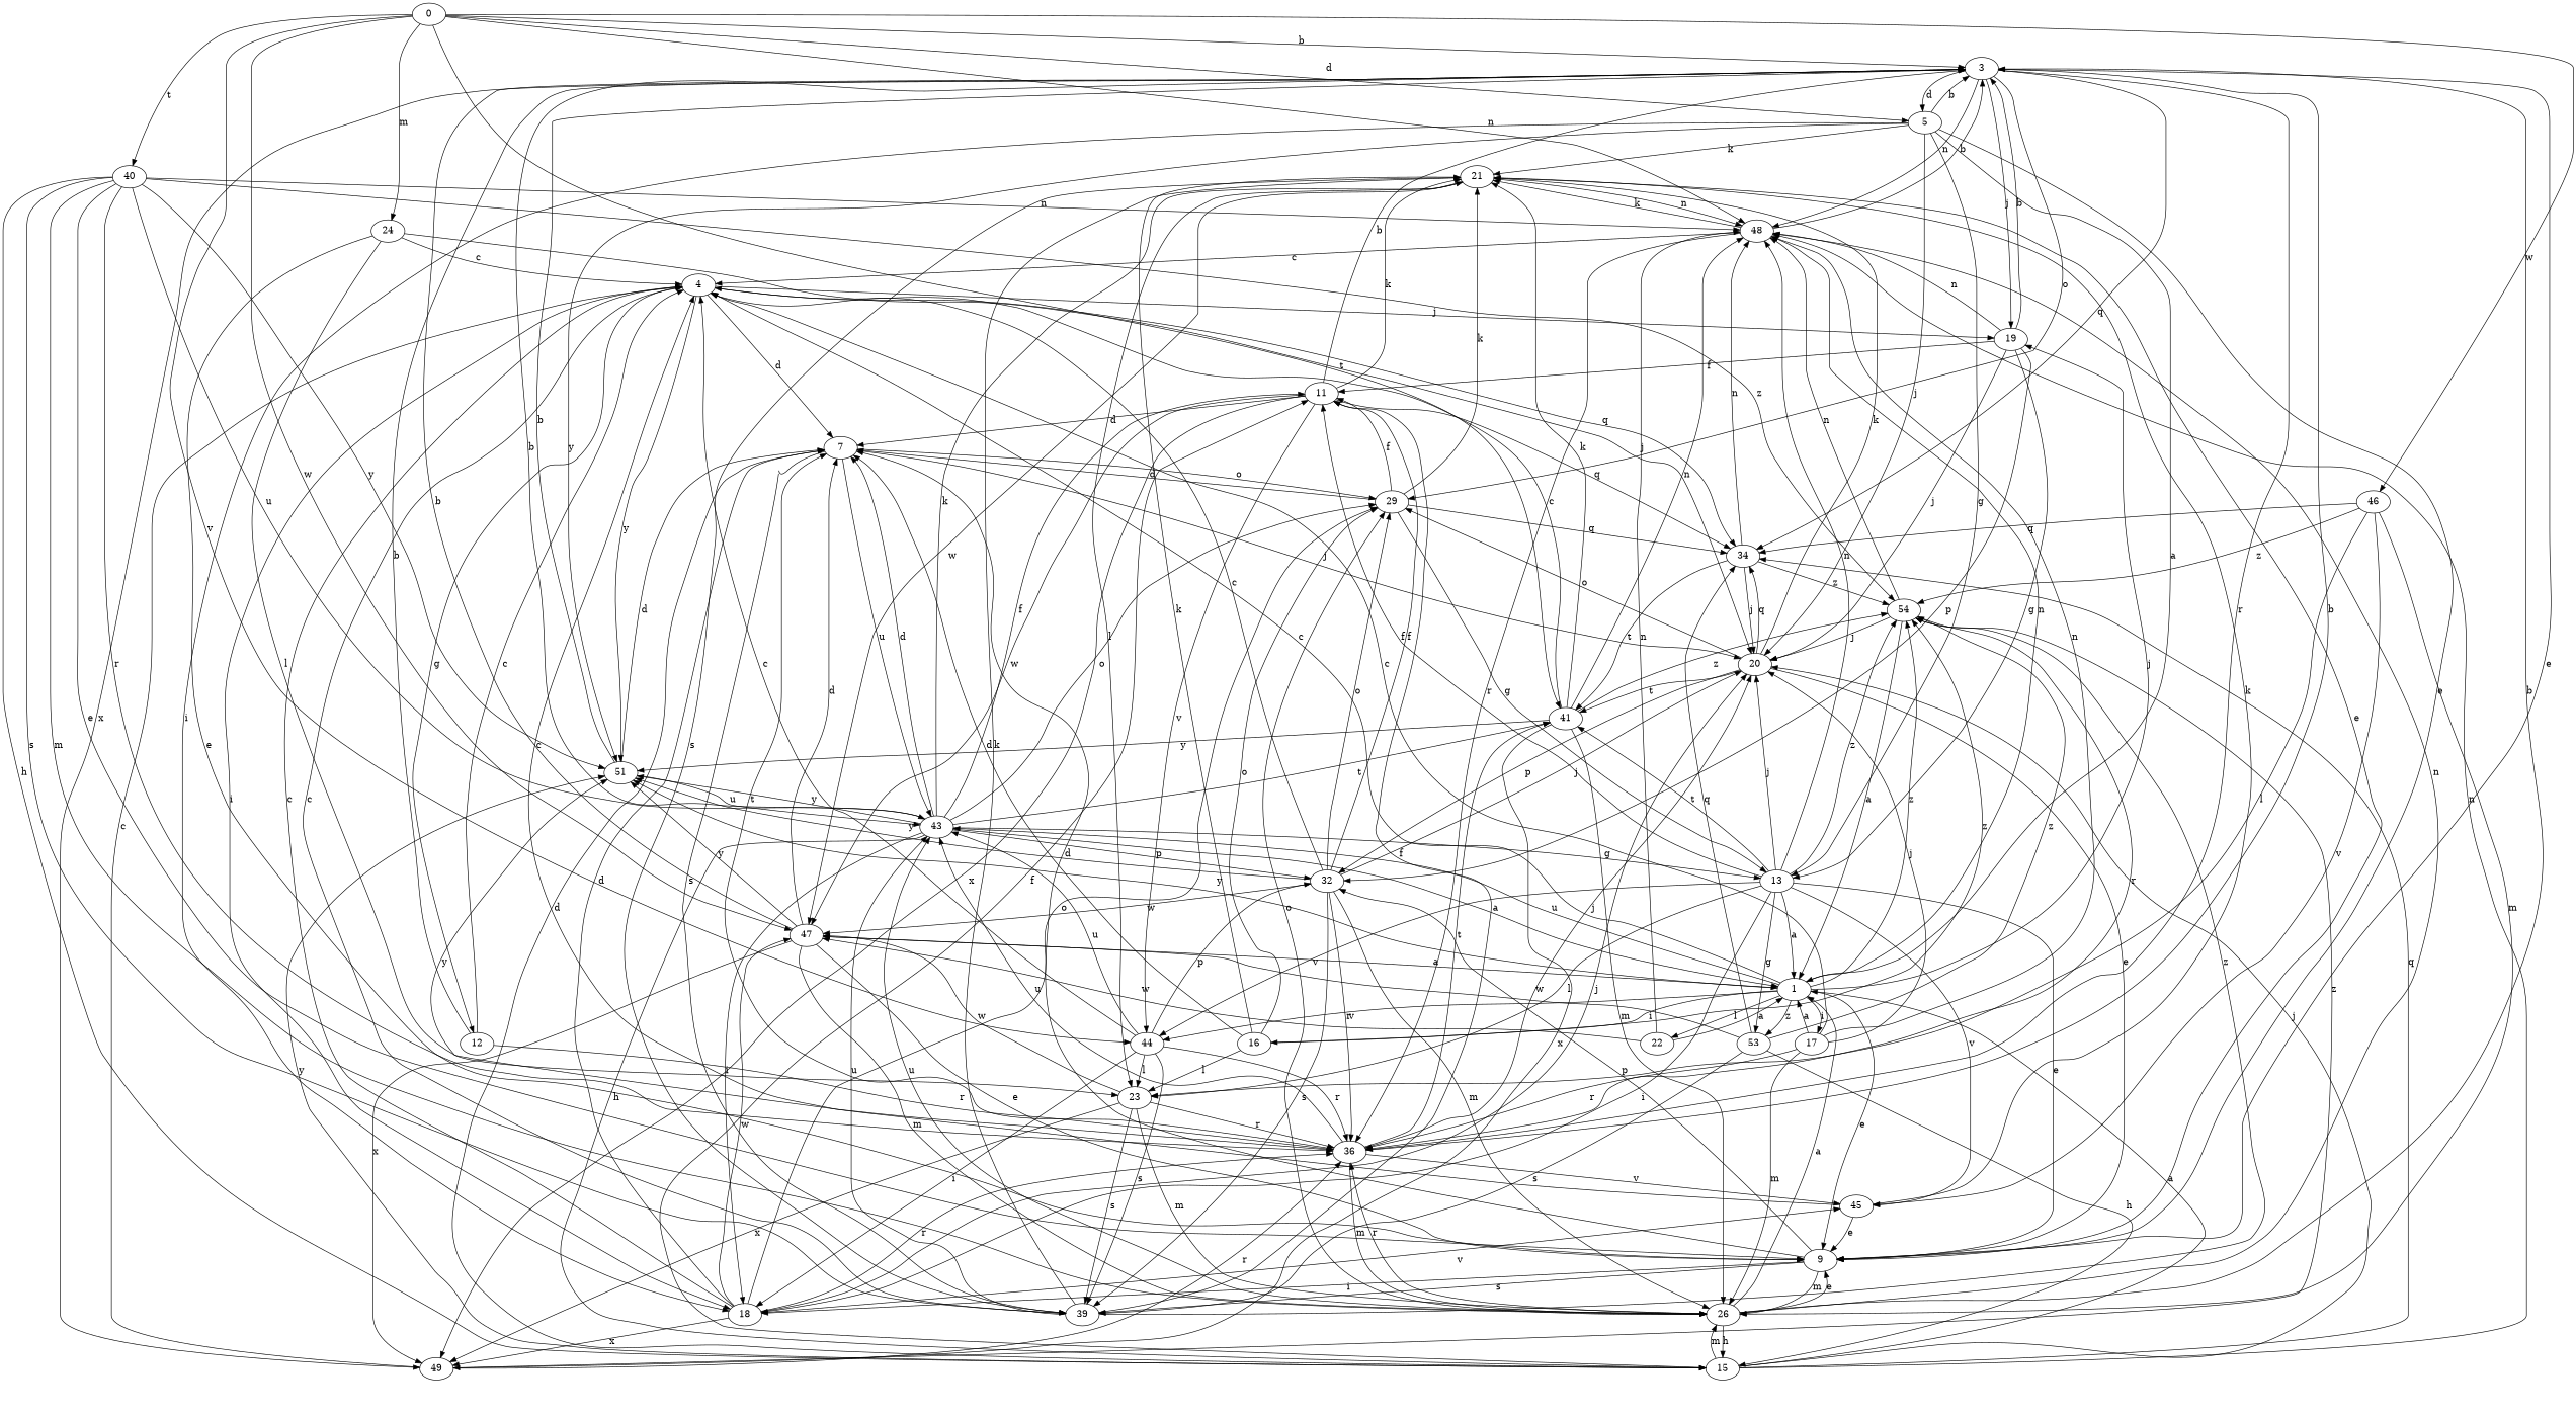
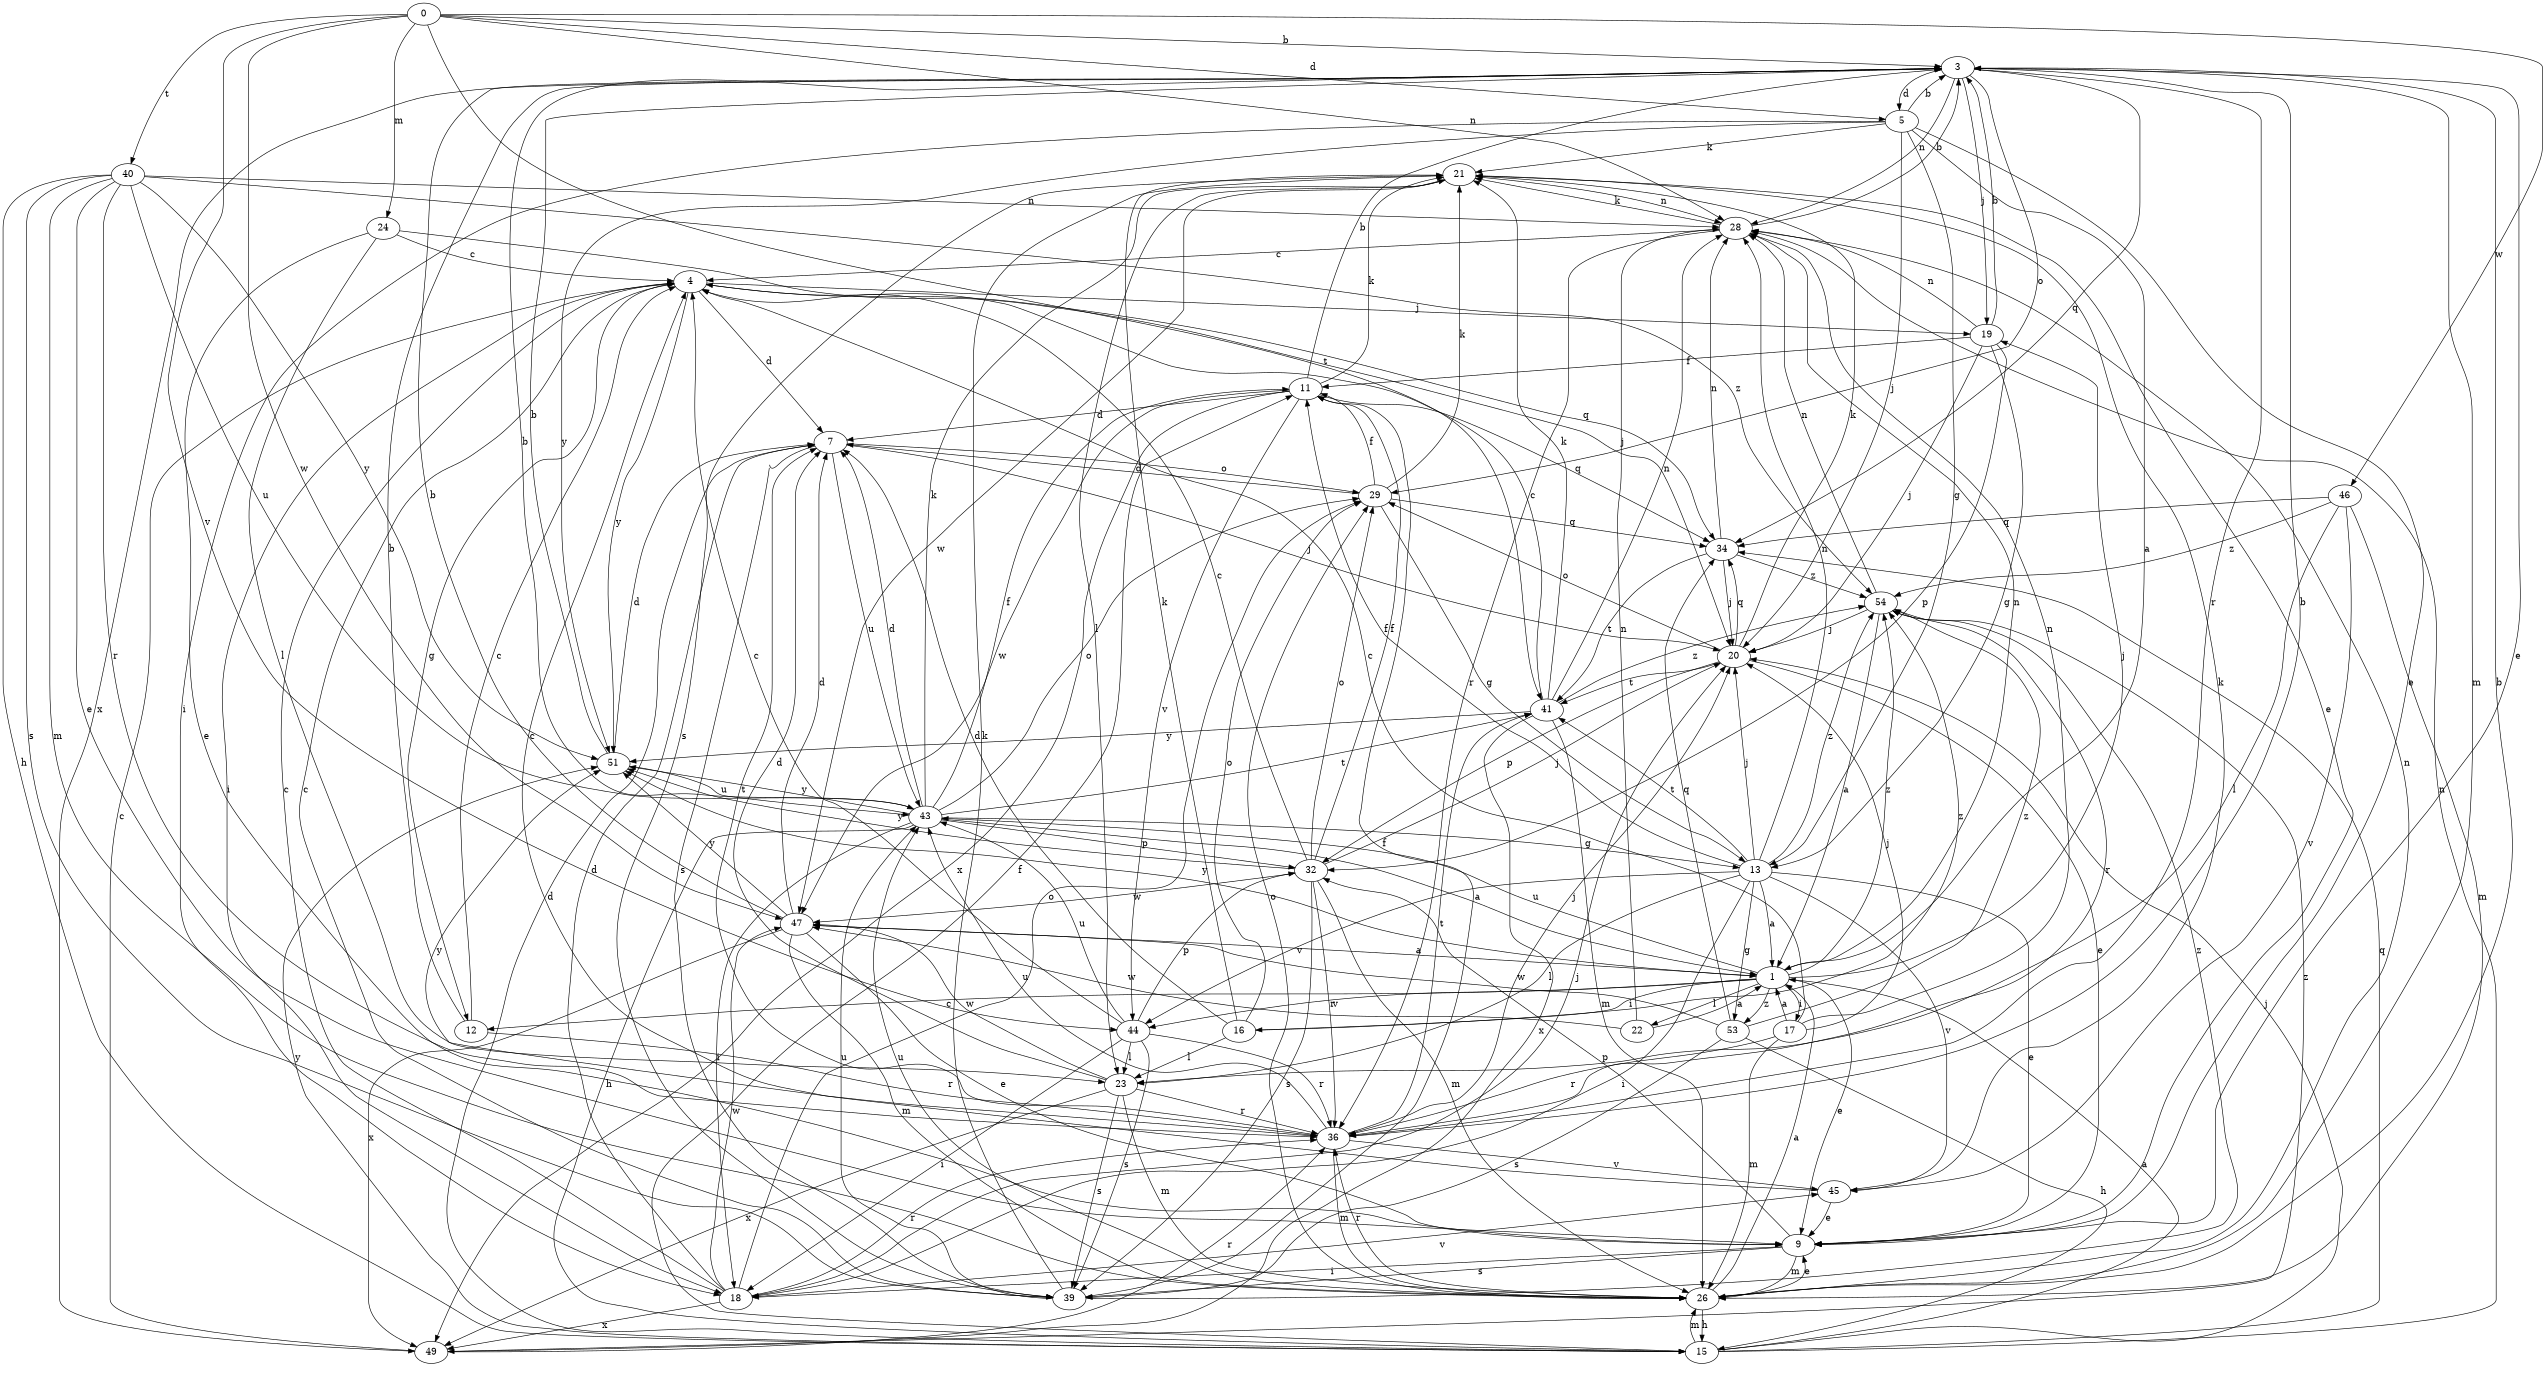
  strict digraph {
    0
    3
    5
    24
-   28 [label=48]
+   28
    40
    41
    44
    46
    47
    9
    19
    26
    29
    34
    36
    49
    1
    51
    18
    13
    20
    21
    4
    23
    43
    54
    39
    15
    32
    45
    7
    16
    17
    22
    53
    12
    11
    0 -> 3 [label=b]
    0 -> 5 [label=d]
    0 -> 24 [label=m]
    0 -> 28 [label=n]
    0 -> 40 [label=t]
    0 -> 41 [label=t]
    0 -> 44 [label=v]
    0 -> 46 [label=w]
    0 -> 47 [label=w]
    3 -> 5 [label=d]
    3 -> 28 [label=n]
    3 -> 9 [label=e]
    3 -> 19 [label=j]
+   3 -> 26 [label=m]
    3 -> 29 [label=o]
    3 -> 34 [label=q]
    3 -> 36 [label=r]
    3 -> 49 [label=x]
    5 -> 3 [label=b]
    5 -> 9 [label=e]
    5 -> 1 [label=a]
    5 -> 51 [label=y]
    5 -> 18 [label=i]
    5 -> 13 [label=g]
    5 -> 20 [label=j]
    5 -> 21 [label=k]
    24 -> 9 [label=e]
    24 -> 20 [label=j]
    24 -> 4 [label=c]
    24 -> 23 [label=l]
    28 -> 3 [label=b]
    28 -> 36 [label=r]
    28 -> 21 [label=k]
    28 -> 4 [label=c]
    40 -> 28 [label=n]
    40 -> 9 [label=e]
    40 -> 26 [label=m]
    40 -> 36 [label=r]
    40 -> 51 [label=y]
    40 -> 43 [label=u]
    40 -> 54 [label=z]
    40 -> 39 [label=s]
    40 -> 15 [label=h]
    41 -> 28 [label=n]
    41 -> 26 [label=m]
    41 -> 49 [label=x]
    41 -> 51 [label=y]
    41 -> 21 [label=k]
    41 -> 4 [label=c]
    41 -> 54 [label=z]
    44 -> 36 [label=r]
    44 -> 18 [label=i]
    44 -> 4 [label=c]
    44 -> 23 [label=l]
    44 -> 43 [label=u]
    44 -> 39 [label=s]
    44 -> 32 [label=p]
    46 -> 26 [label=m]
    46 -> 34 [label=q]
    46 -> 23 [label=l]
    46 -> 54 [label=z]
    46 -> 45 [label=v]
    47 -> 3 [label=b]
    47 -> 9 [label=e]
    47 -> 26 [label=m]
    47 -> 49 [label=x]
    47 -> 1 [label=a]
    47 -> 51 [label=y]
    47 -> 7 [label=d]
    9 -> 26 [label=m]
    9 -> 18 [label=i]
    9 -> 39 [label=s]
    9 -> 32 [label=p]
    19 -> 3 [label=b]
    19 -> 28 [label=n]
    19 -> 13 [label=g]
    19 -> 20 [label=j]
    19 -> 32 [label=p]
    19 -> 11 [label=f]
    26 -> 3 [label=b]
    26 -> 28 [label=n]
    26 -> 9 [label=e]
    26 -> 29 [label=o]
    26 -> 36 [label=r]
    26 -> 1 [label=a]
    26 -> 43 [label=u]
    26 -> 15 [label=h]
    29 -> 34 [label=q]
    29 -> 13 [label=g]
    29 -> 21 [label=k]
    29 -> 7 [label=d]
    29 -> 11 [label=f]
    34 -> 28 [label=n]
    34 -> 41 [label=t]
    34 -> 20 [label=j]
    34 -> 54 [label=z]
    36 -> 3 [label=b]
    36 -> 41 [label=t]
    36 -> 26 [label=m]
    36 -> 51 [label=y]
    36 -> 20 [label=j]
    36 -> 43 [label=u]
    36 -> 45 [label=v]
    36 -> 7 [label=t]
    49 -> 36 [label=r]
    49 -> 4 [label=c]
    49 -> 54 [label=z]
    1 -> 28 [label=n]
    1 -> 44 [label=v]
    1 -> 9 [label=e]
    1 -> 19 [label=j]
    1 -> 51 [label=y]
-   1 -> 4 [label=c]
+   1 -> 12 [label=c]
    1 -> 43 [label=u]
    1 -> 54 [label=z]
    1 -> 16 [label=i]
    1 -> 17 [label=i]
    1 -> 22 [label=l]
    1 -> 53 [label=z]
    51 -> 3 [label=b]
    51 -> 43 [label=u]
    51 -> 7 [label=d]
    18 -> 47 [label=w]
    18 -> 29 [label=o]
    18 -> 36 [label=r]
    18 -> 49 [label=x]
    18 -> 20 [label=j]
    18 -> 4 [label=c]
    18 -> 45 [label=v]
    18 -> 7 [label=d]
    13 -> 28 [label=n]
    13 -> 41 [label=t]
    13 -> 44 [label=v]
    13 -> 9 [label=e]
    13 -> 1 [label=a]
    13 -> 18 [label=i]
    13 -> 20 [label=j]
    13 -> 23 [label=l]
    13 -> 54 [label=z]
    13 -> 45 [label=v]
    13 -> 53 [label=g]
    13 -> 11 [label=f]
    20 -> 41 [label=t]
    20 -> 9 [label=e]
    20 -> 29 [label=o]
    20 -> 34 [label=q]
    20 -> 21 [label=k]
    20 -> 32 [label=p]
    21 -> 28 [label=n]
    21 -> 47 [label=w]
    21 -> 9 [label=e]
    21 -> 23 [label=l]
    21 -> 39 [label=s]
    4 -> 19 [label=j]
    4 -> 34 [label=q]
    4 -> 51 [label=y]
    4 -> 18 [label=i]
    4 -> 7 [label=d]
    4 -> 12 [label=g]
    23 -> 47 [label=w]
    23 -> 26 [label=m]
    23 -> 36 [label=r]
    23 -> 49 [label=x]
    23 -> 39 [label=s]
-   9 -> 7 [label=d]
+   23 -> 7 [label=d]
    43 -> 3 [label=b]
    43 -> 41 [label=t]
    43 -> 29 [label=o]
    43 -> 1 [label=a]
    43 -> 51 [label=y]
    43 -> 18 [label=i]
    43 -> 13 [label=g]
    43 -> 21 [label=k]
    43 -> 15 [label=h]
    43 -> 32 [label=p]
    43 -> 7 [label=d]
    43 -> 11 [label=f]
    54 -> 28 [label=n]
    54 -> 36 [label=r]
    54 -> 1 [label=a]
    54 -> 20 [label=j]
    39 -> 21 [label=k]
    39 -> 4 [label=c]
    39 -> 43 [label=u]
    39 -> 54 [label=z]
    39 -> 11 [label=f]
    15 -> 28 [label=n]
    15 -> 26 [label=m]
    15 -> 34 [label=q]
    15 -> 1 [label=a]
    15 -> 51 [label=y]
    15 -> 20 [label=j]
    15 -> 7 [label=d]
    15 -> 11 [label=f]
    32 -> 47 [label=w]
    32 -> 26 [label=m]
    32 -> 29 [label=o]
    32 -> 36 [label=r]
    32 -> 51 [label=y]
    32 -> 20 [label=j]
    32 -> 4 [label=c]
    32 -> 39 [label=s]
    32 -> 11 [label=f]
    45 -> 9 [label=e]
    45 -> 21 [label=k]
    45 -> 4 [label=c]
    7 -> 29 [label=o]
    7 -> 20 [label=j]
    7 -> 43 [label=u]
    7 -> 39 [label=s]
    16 -> 29 [label=o]
    16 -> 21 [label=k]
    16 -> 23 [label=l]
    16 -> 54 [label=z]
    16 -> 7 [label=d]
    17 -> 28 [label=n]
    17 -> 26 [label=m]
    17 -> 36 [label=r]
    17 -> 1 [label=a]
    17 -> 20 [label=j]
    17 -> 4 [label=c]
    22 -> 28 [label=n]
    22 -> 47 [label=w]
    22 -> 1 [label=a]
    53 -> 47 [label=w]
    53 -> 34 [label=q]
    53 -> 54 [label=z]
    53 -> 39 [label=s]
    53 -> 15 [label=h]
    12 -> 3 [label=b]
    12 -> 36 [label=r]
    12 -> 4 [label=c]
    11 -> 3 [label=b]
    11 -> 44 [label=v]
    11 -> 47 [label=w]
    11 -> 34 [label=q]
    11 -> 49 [label=x]
    11 -> 21 [label=k]
    11 -> 7 [label=d]
  }
